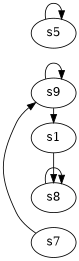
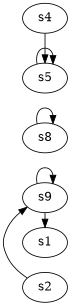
  digraph {
    rankdir=LR
    node [player=0]
    edge [constraint="time % 2 == 0"]
    n1 [label=s9 player=1]
    s1
    n3 [label=s8 player=1]
+   s4
    s5
-   s7
+   s7 [label=s2]
    n1 -> n1 [constraint="time % 3 == 0"]
    n1 -> s1 [constraint="time % 7 == 1"]
-   s1 -> n3 [constraint="time == 13 || time == 22 || time == 24"]
    n3 -> n3
+   s4 -> s5 [constraint="time % 7 == 6"]
    s5 -> s5
    s7 -> n1 [constraint="time % 3 == 1"]
  }
